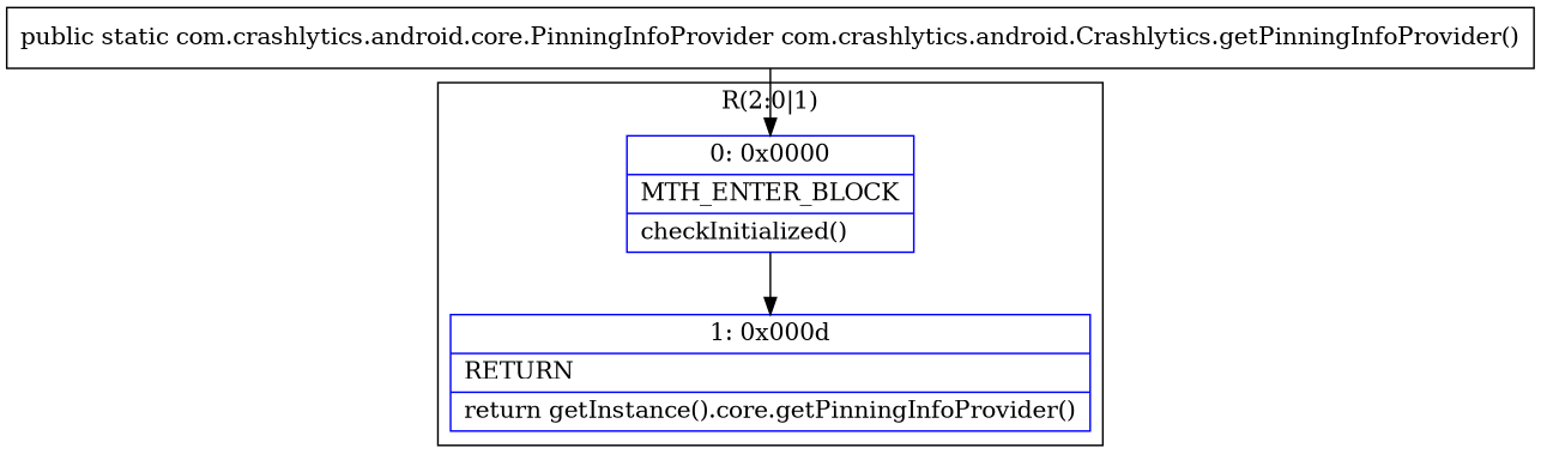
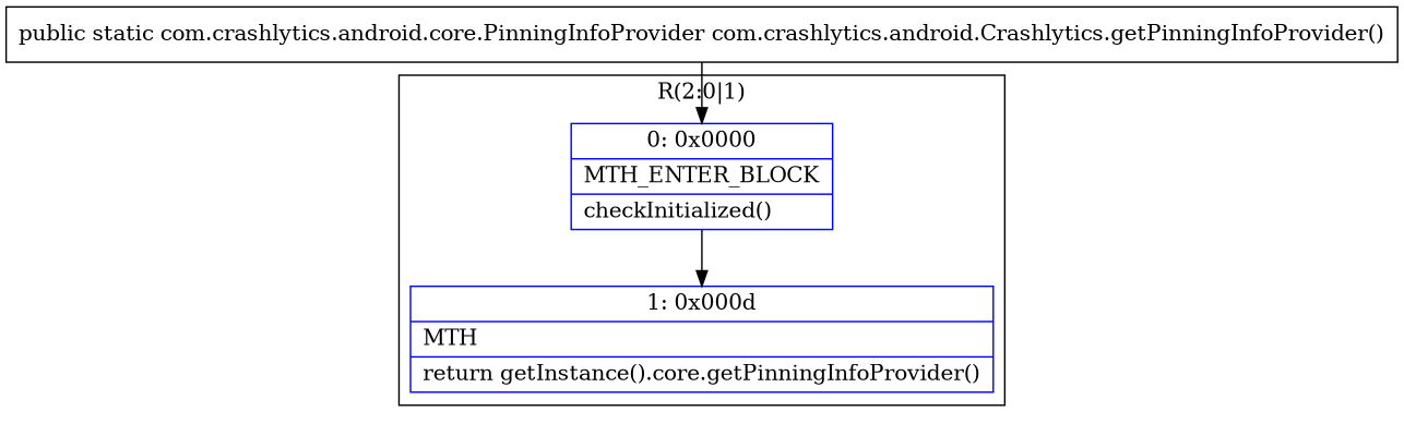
  digraph {
    node [color=blue shape=record]
    n1 [label="{0\:\ 0x0000|MTH_ENTER_BLOCK\l|checkInitialized()\l}"]
-   n2 [label="{1\:\ 0x000d|RETURN\l|return getInstance().core.getPinningInfoProvider()\l}"]
+   n2 [label="{1\:\ 0x000d|MTH\l|return getInstance().core.getPinningInfoProvider()\l}"]
    n3 [label="{public static com.crashlytics.android.core.PinningInfoProvider com.crashlytics.android.Crashlytics.getPinningInfoProvider() }" color=""]
    subgraph cluster_1 {
      label="R(2:0|1)"
      n1
      n2
    }
    n1 -> n2
    n3 -> n1
  }
